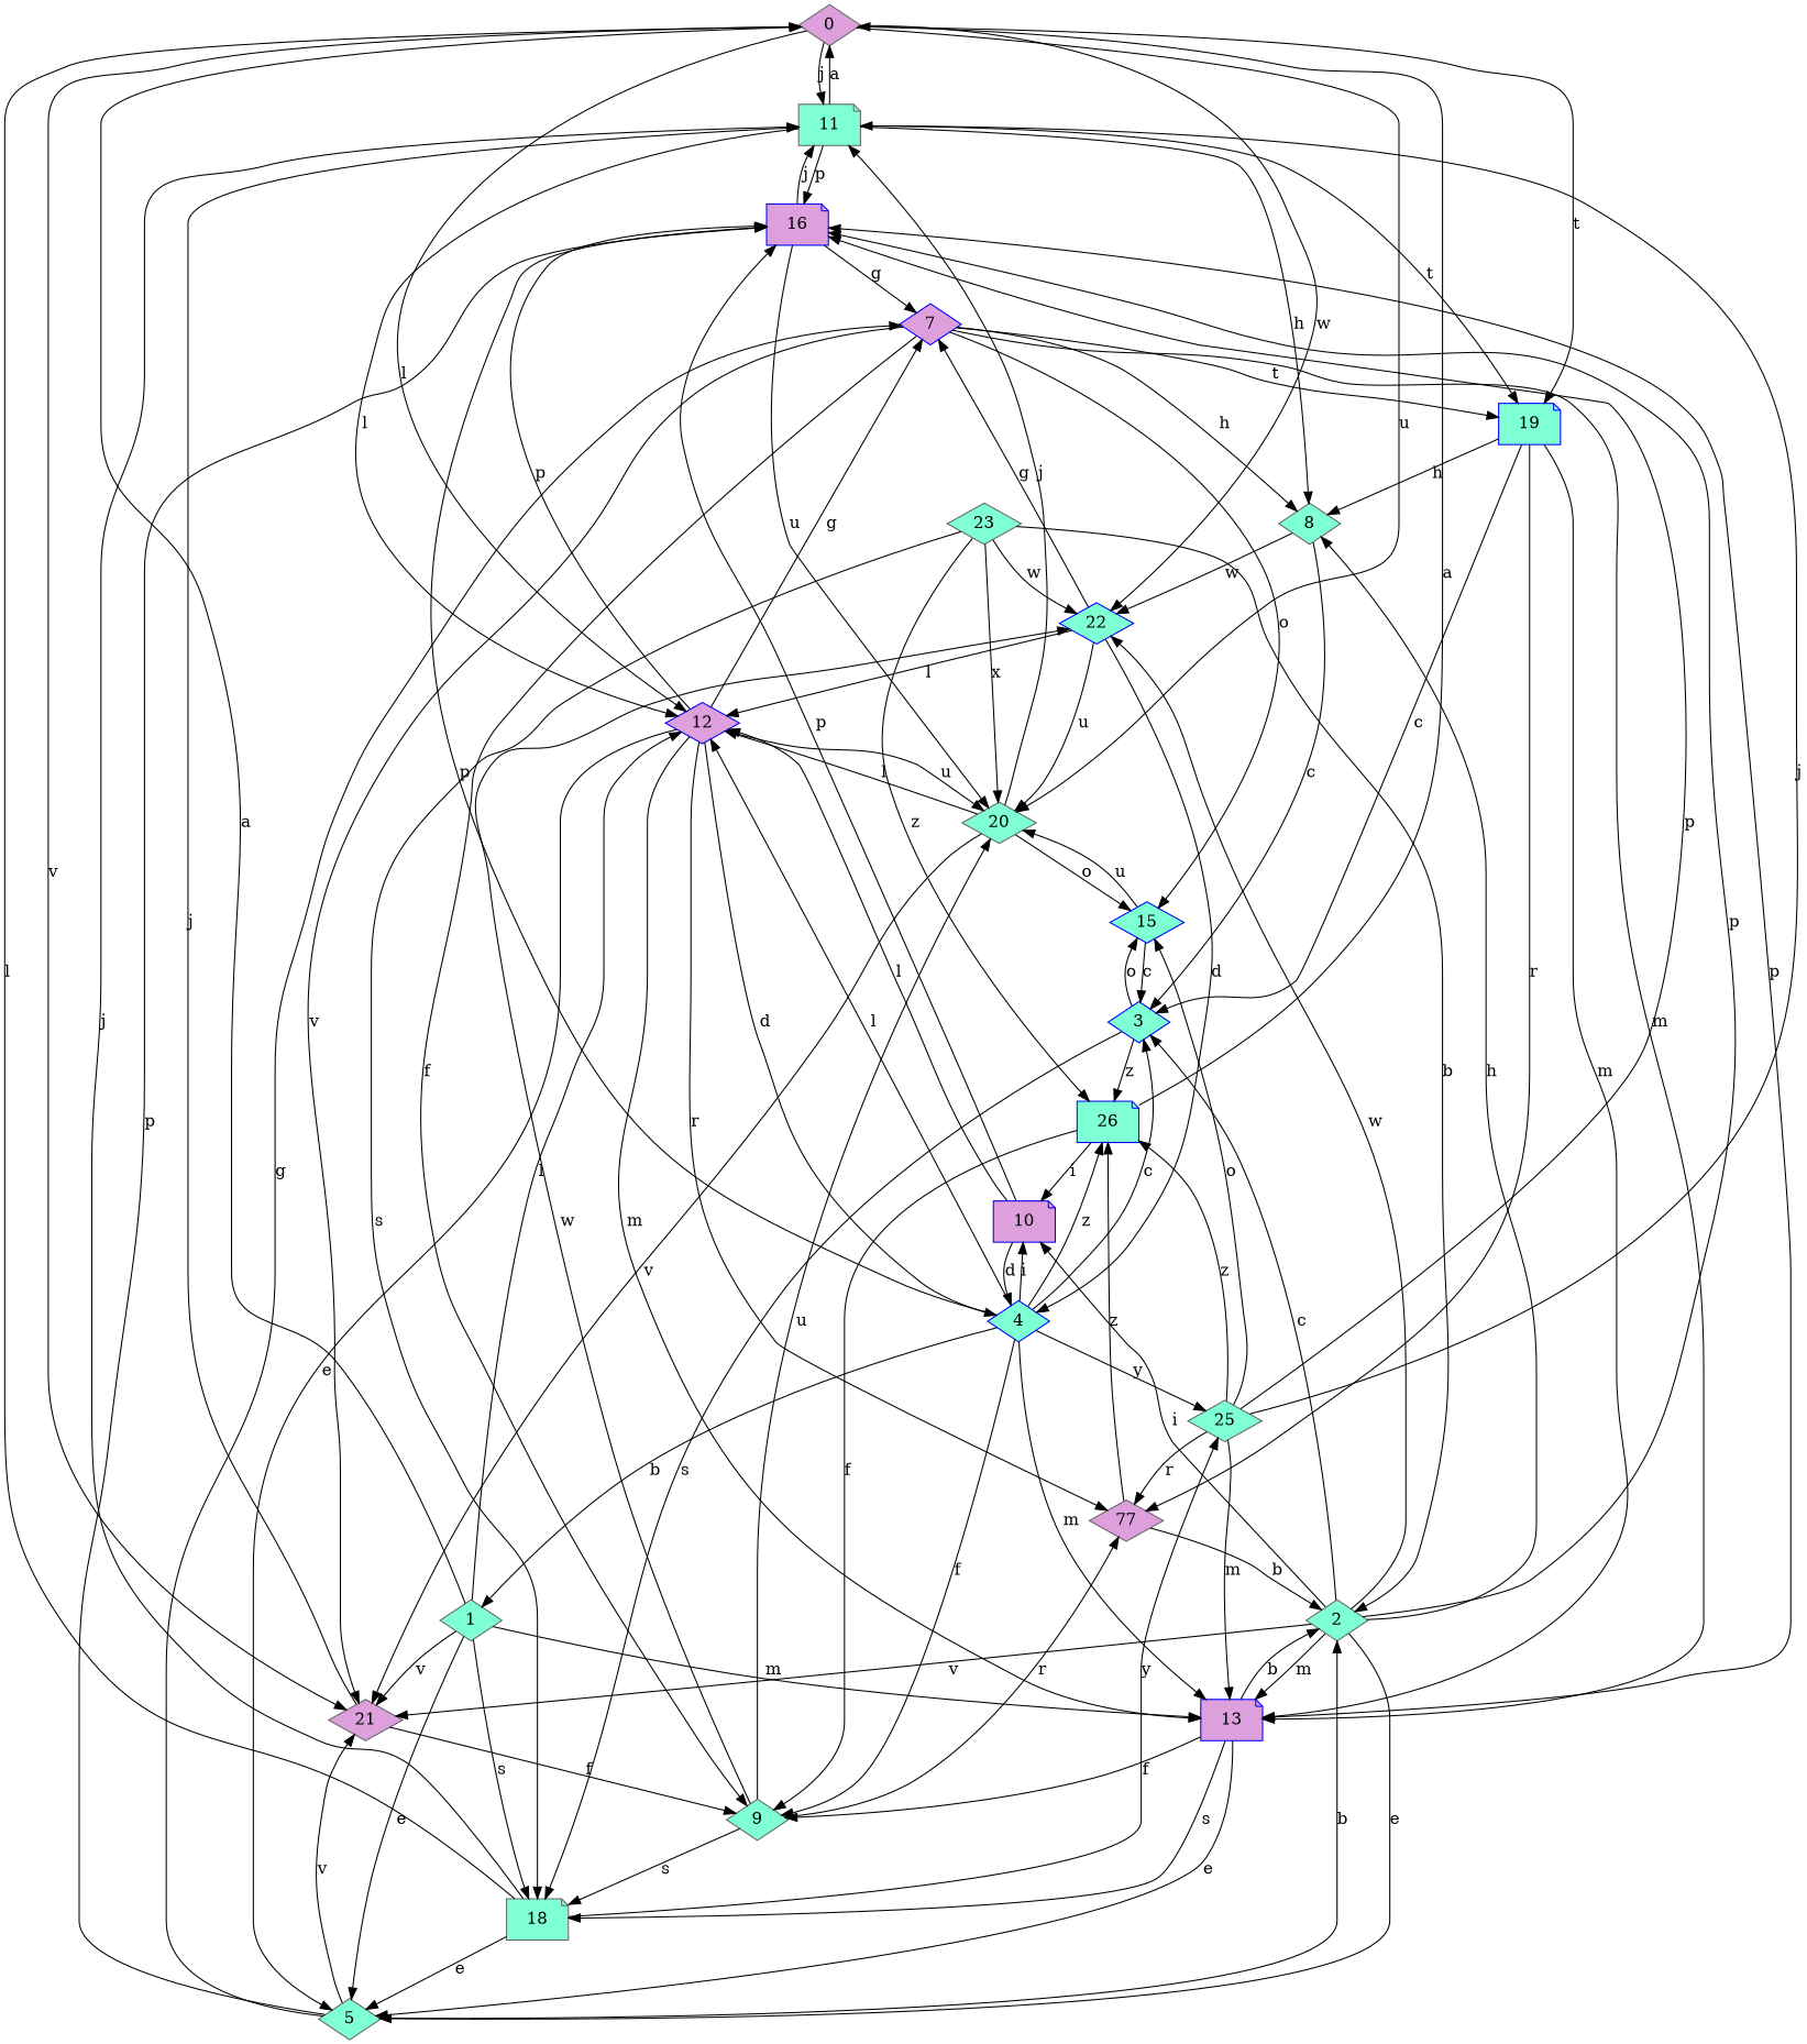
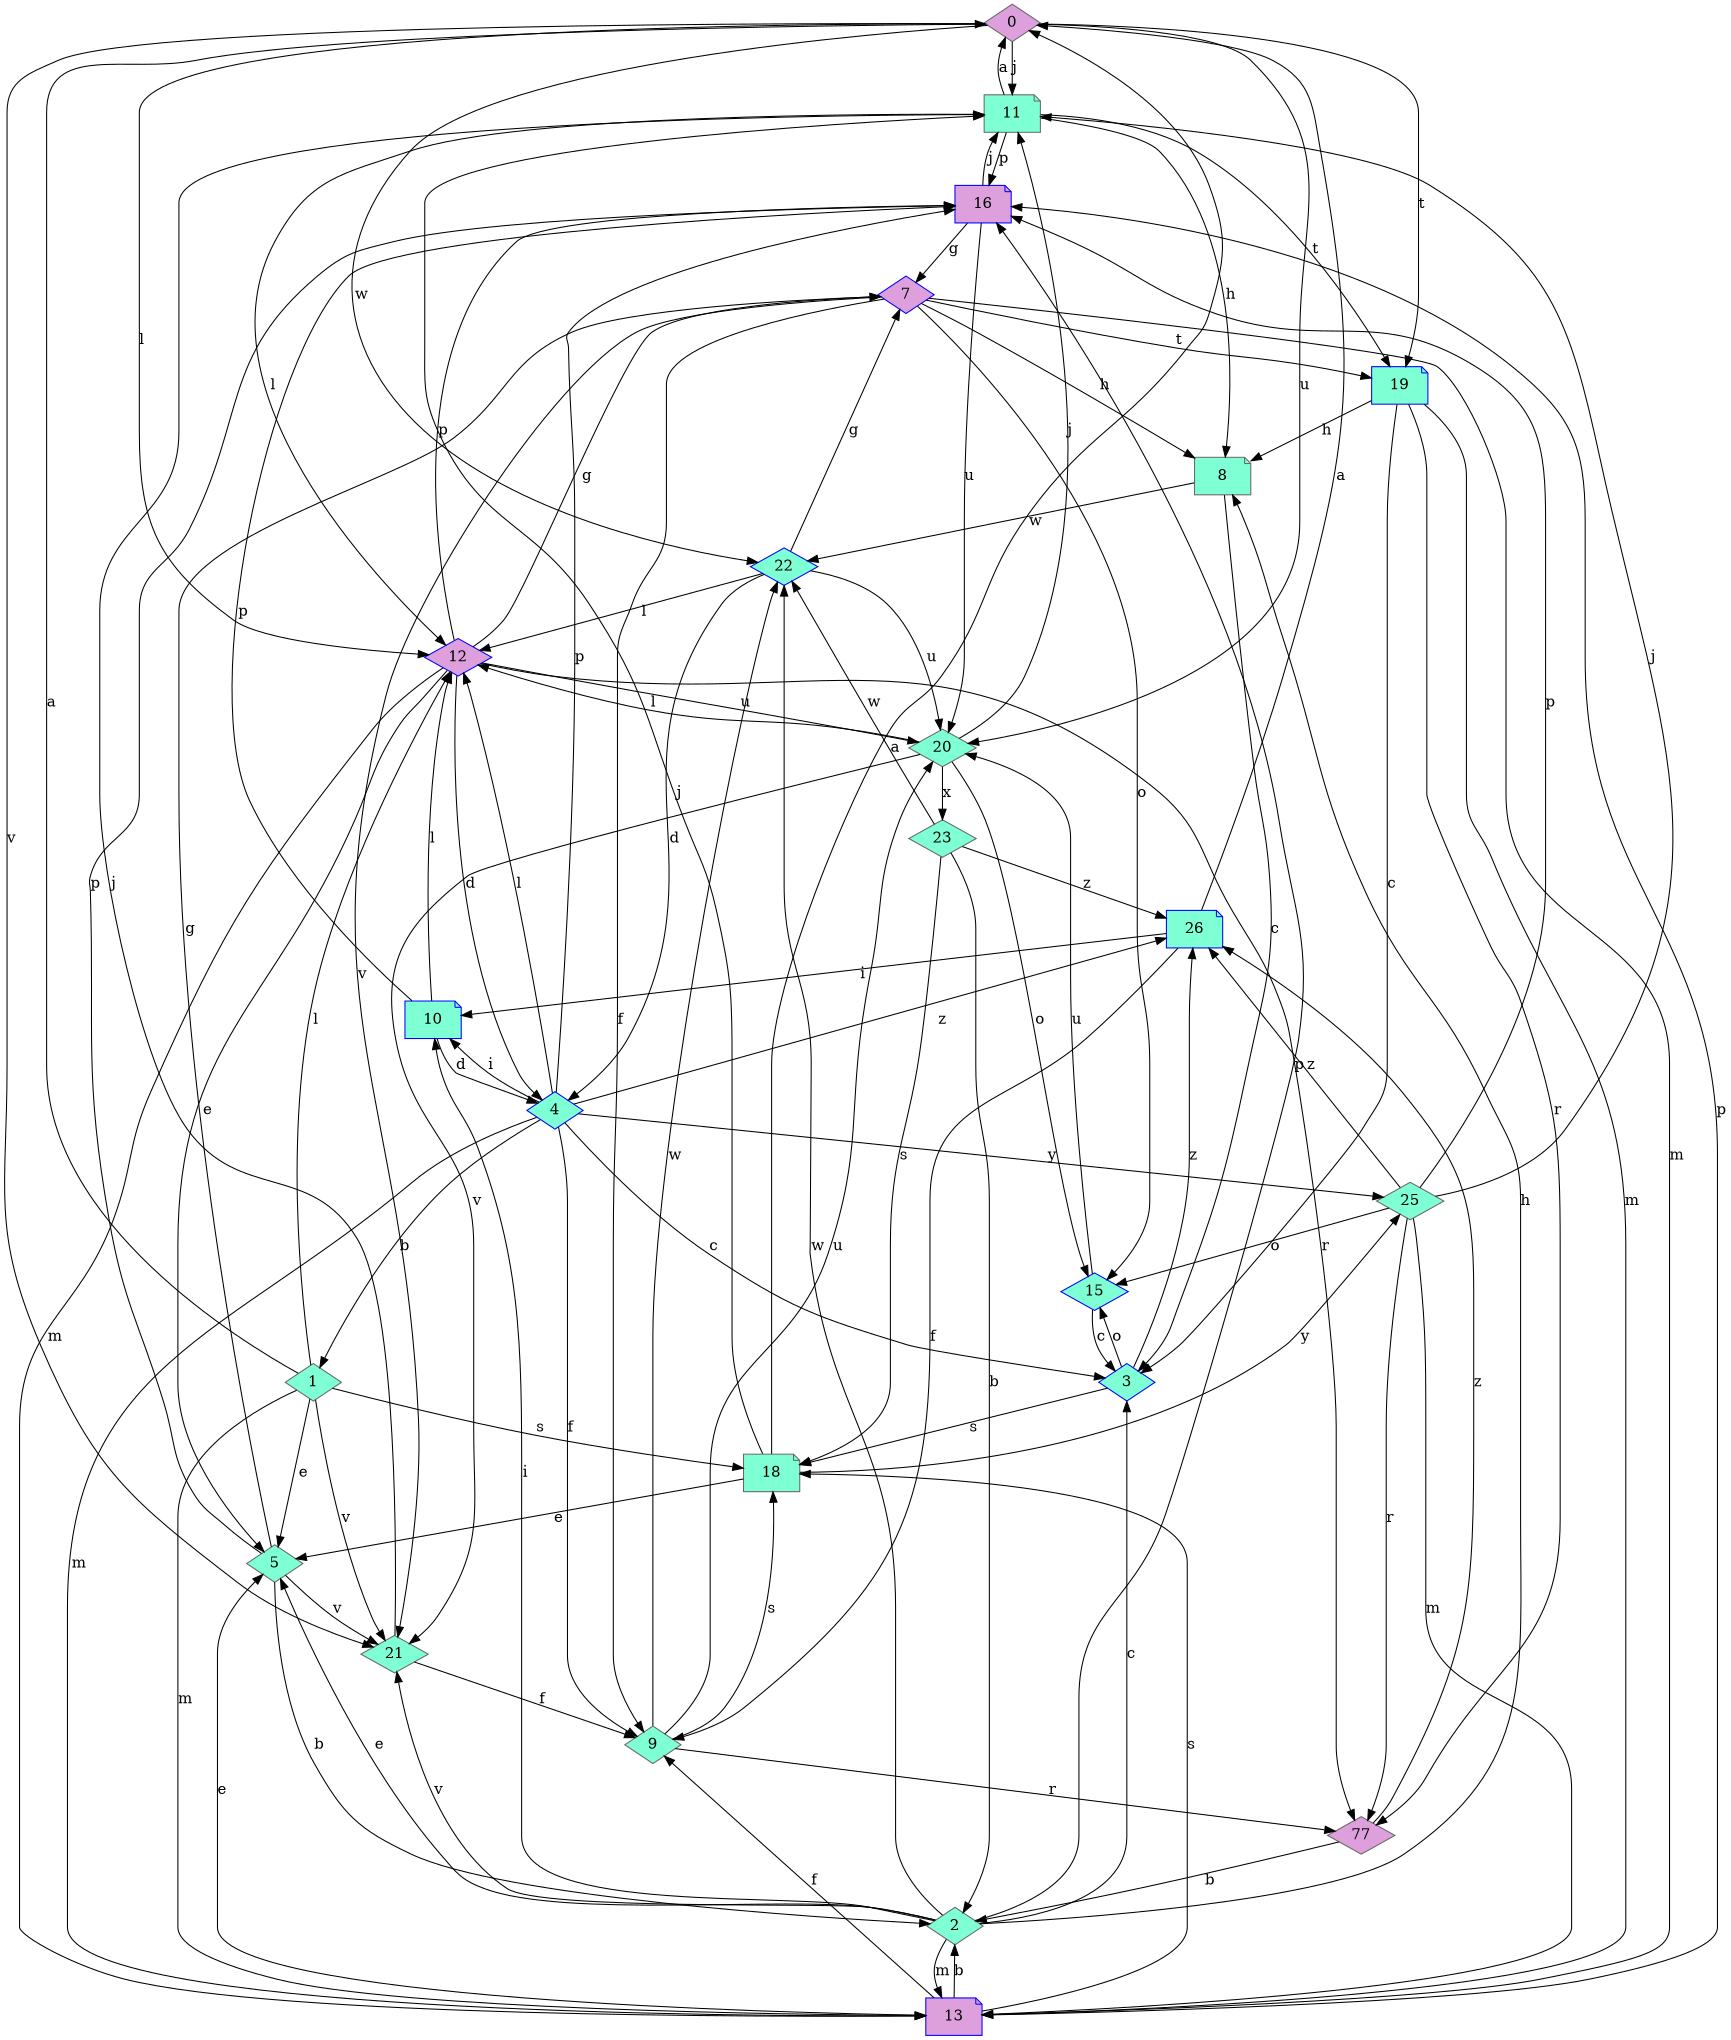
  strict digraph {
    node [color=gray40 fillcolor=aquamarine shape=diamond style=filled]
    0 [fillcolor=plum]
    11 [shape=note]
    12 [color=blue fillcolor=plum]
    19 [color=blue shape=note]
    20
-   21 [fillcolor=plum]
+   21
    22 [color=blue]
-   8
+   8 [shape=note]
    16 [color=blue fillcolor=plum shape=note]
    5
    13 [color=blue fillcolor=plum shape=note]
    4 [color=blue]
    7 [color=blue fillcolor=plum]
    n14 [fillcolor=plum label=77]
    3 [color=blue]
    15 [color=blue]
    23
    n18 [label=9]
    1
    18 [shape=note]
    2
    25
-   10 [color=blue fillcolor=plum shape=note]
+   10 [color=blue shape=note]
    26 [color=blue shape=note]
    0 -> 11 [label=j]
    0 -> 12 [label=l]
    0 -> 19 [label=t]
    0 -> 20 [label=u]
    0 -> 21 [label=v]
    0 -> 22 [label=w]
    11 -> 0 [label=a]
    11 -> 12 [label=l]
    11 -> 19 [label=t]
    11 -> 8 [label=h]
    11 -> 16 [label=p]
    12 -> 20 [label=u]
    12 -> 16 [label=p]
    12 -> 5 [label=e]
    12 -> 13 [label=m]
    12 -> 4 [label=d]
    12 -> 7 [label=g]
    12 -> n14 [label=r]
    19 -> 8 [label=h]
    19 -> 13 [label=m]
    19 -> n14 [label=r]
    19 -> 3 [label=c]
    20 -> 11 [label=j]
    20 -> 12 [label=l]
    20 -> 21 [label=v]
    20 -> 15 [label=o]
-   23 -> 20 [label=x]
+   20 -> 23 [label=x]
    21 -> 11 [label=j]
    21 -> n18 [label=f]
    22 -> 12 [label=l]
    22 -> 20 [label=u]
    22 -> 4 [label=d]
    22 -> 7 [label=g]
    8 -> 22 [label=w]
    8 -> 3 [label=c]
    16 -> 11 [label=j]
    16 -> 20 [label=u]
    16 -> 7 [label=g]
    5 -> 21 [label=v]
    5 -> 16 [label=p]
    5 -> 7 [label=g]
    5 -> 2 [label=b]
    13 -> 16 [label=p]
    13 -> 5 [label=e]
    13 -> n18 [label=f]
    13 -> 18 [label=s]
    13 -> 2 [label=b]
    4 -> 12 [label=l]
    4 -> 16 [label=p]
    4 -> 13 [label=m]
    4 -> 3 [label=c]
    4 -> n18 [label=f]
    4 -> 1 [label=b]
    4 -> 25 [label=y]
    4 -> 10 [label=i]
    4 -> 26 [label=z]
    7 -> 19 [label=t]
    7 -> 21 [label=v]
    7 -> 8 [label=h]
    7 -> 13 [label=m]
    7 -> 15 [label=o]
    7 -> n18 [label=f]
    n14 -> 2 [label=b]
    n14 -> 26 [label=z]
    3 -> 15 [label=o]
    3 -> 18 [label=s]
    3 -> 26 [label=z]
    15 -> 20 [label=u]
    15 -> 3 [label=c]
    23 -> 22 [label=w]
    23 -> 18 [label=s]
    23 -> 2 [label=b]
    23 -> 26 [label=z]
    n18 -> 20 [label=u]
    n18 -> 22 [label=w]
    n18 -> n14 [label=r]
    n18 -> 18 [label=s]
    1 -> 0 [label=a]
    1 -> 12 [label=l]
    1 -> 21 [label=v]
    1 -> 5 [label=e]
    1 -> 13 [label=m]
    1 -> 18 [label=s]
-   18 -> 0 [label=l]
+   18 -> 0 [label=a]
    18 -> 11 [label=j]
    18 -> 5 [label=e]
    18 -> 25 [label=y]
    2 -> 21 [label=v]
    2 -> 22 [label=w]
    2 -> 8 [label=h]
    2 -> 16 [label=p]
    2 -> 5 [label=e]
    2 -> 13 [label=m]
    2 -> 3 [label=c]
    2 -> 10 [label=i]
    25 -> 11 [label=j]
    25 -> 16 [label=p]
    25 -> 13 [label=m]
    25 -> n14 [label=r]
    25 -> 15 [label=o]
    25 -> 26 [label=z]
    10 -> 12 [label=l]
    10 -> 16 [label=p]
    10 -> 4 [label=d]
    26 -> 0 [label=a]
    26 -> n18 [label=f]
    26 -> 10 [label=i]
  }
